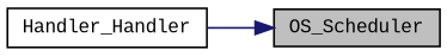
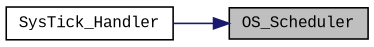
  digraph {
    rankdir=RL
    fontname="Liberation Mono"
    node [color=black fontname="Liberation Mono" fontsize=10 shape=record style=filled]
    n1 [fillcolor=grey75 fontcolor=black height=0.2 label=OS_Scheduler width=0.4]
-   n2 [fillcolor=white height=0.2 label=Handler_Handler width=0.4]
+   n2 [fillcolor=white height=0.2 label=SysTick_Handler width=0.4]
    n1 -> n2 [color=midnightblue dir=back fontname="Liberation Mono" fontsize=10 labelfontname=Helvetica labelfontsize=10 style=solid]
  }
